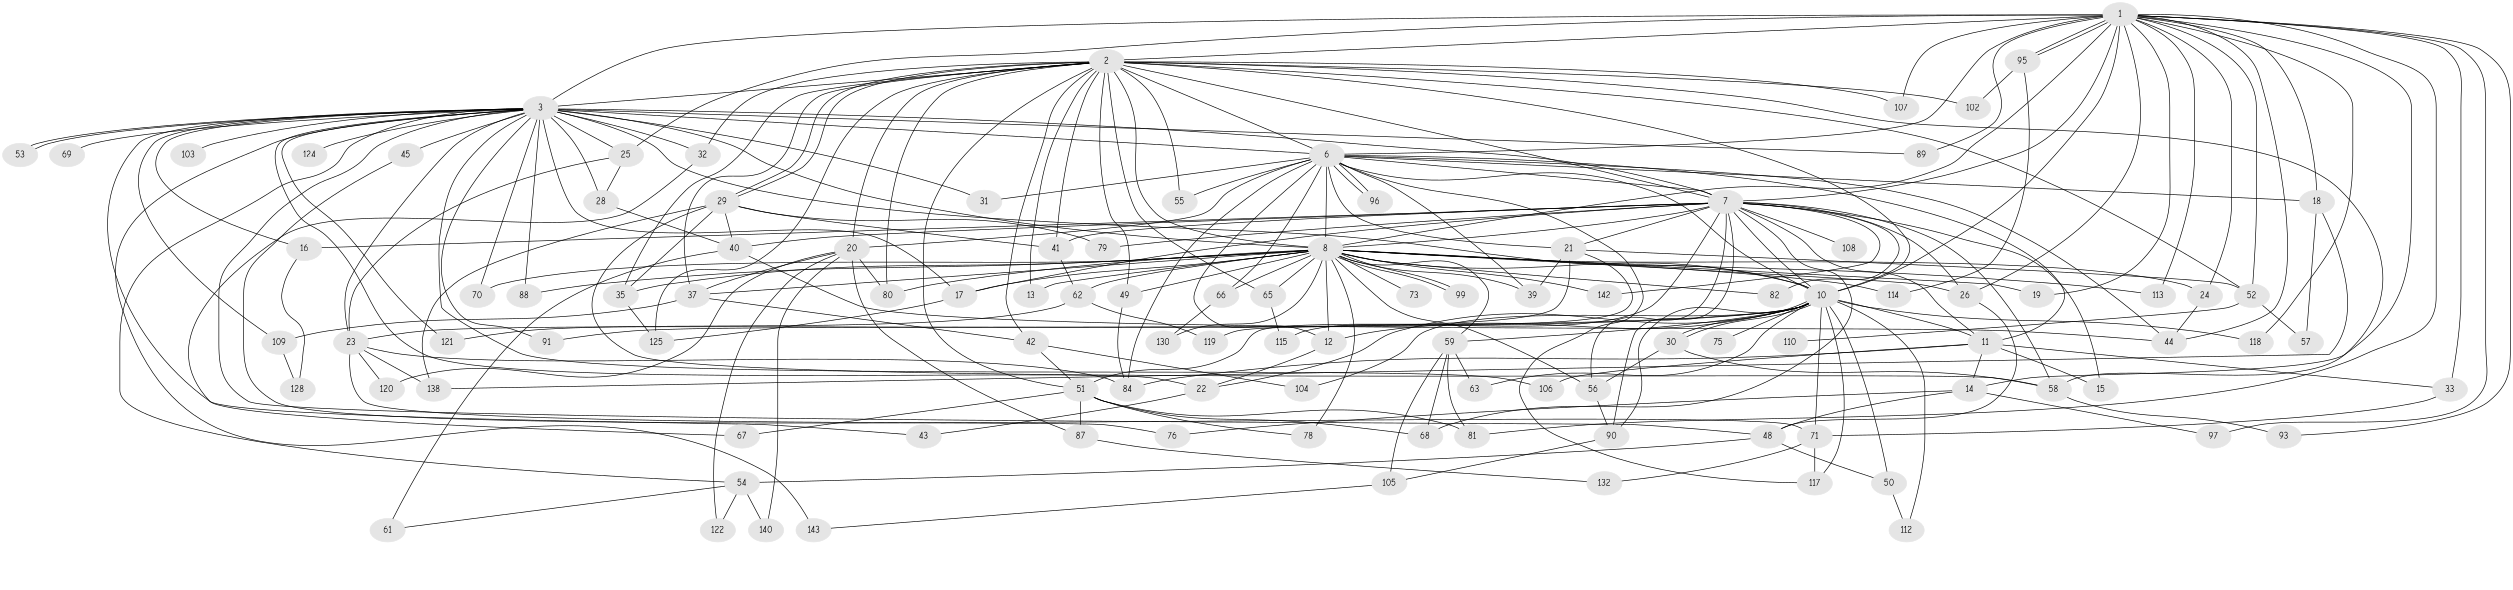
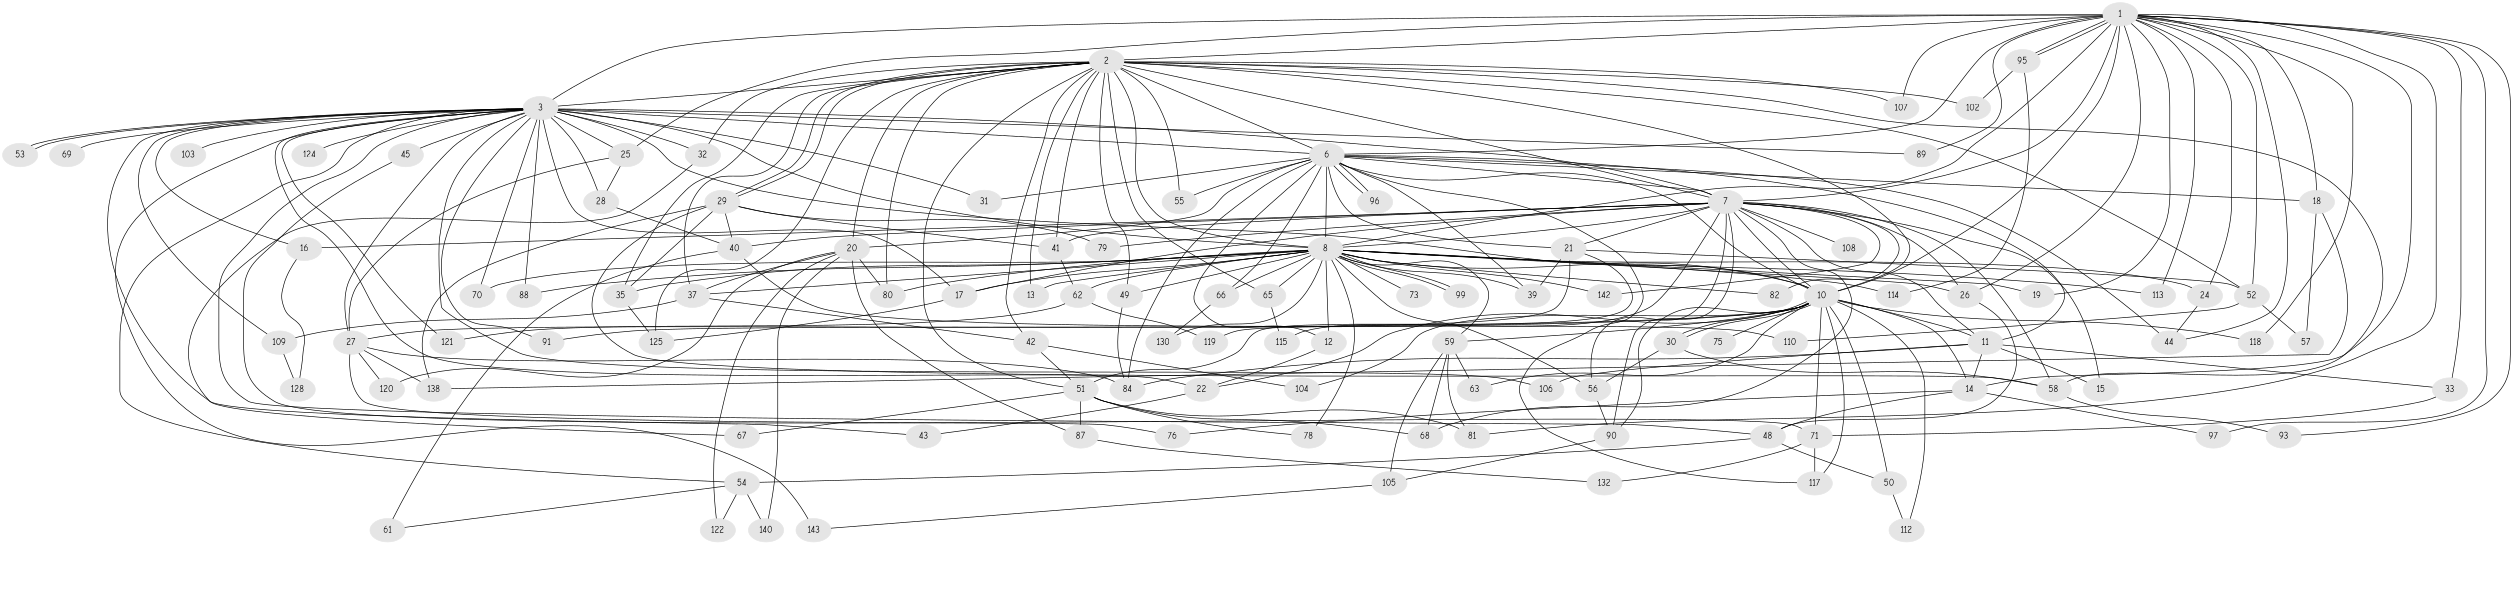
  graph {
    fontname="Comic Neue"
    node [color=gray90 fontname="Comic Neue" style=filled]
    edge [fontname="Comic Neue"]
    1 [super="+92"]
    2 [super="+4"]
    3 [super="+5"]
    6 [super="+46"]
    7 [super="+64"]
    8 [super="+9"]
    10 [super="+36"]
    14
    18
    19
    24
    25
    26
    33 [super="+126"]
    44
    52 [super="+85"]
    81 [super="+137"]
    89
    93
    95
    97
    107
    113
    118
    13
    20 [super="+23"]
    29 [super="+38"]
    32
    35
    37 [super="+98"]
    41 [super="+86"]
    42 [super="+100"]
    49 [super="+129"]
    51 [super="+77"]
    55
    58 [super="+141"]
    65
    80 [super="+83"]
    102
    125 [super="+133"]
    16
    17 [super="+34"]
    22 [super="+111"]
-   27 [super="+72" label=23]
+   27 [super="+72"]
    28 [super="+47"]
    31
    43
    45
    48 [super="+123"]
    53
    54 [super="+116"]
    69
    70
    88
    91
    103
    106
    109
    121
    124
    143
    11 [super="+60"]
    12 [super="+134"]
    21 [super="+136"]
    39 [super="+127"]
    66 [super="+94"]
    84 [super="+101"]
    96
    117 [super="+135"]
    108
    15
    40
    56
    68
    79
    90 [super="+131"]
    115
    142
    82
    59
    62
    73
    78
    99
    114
    130
    75
    30 [super="+74"]
    50
    63
    71
    104
    112
    76
    57
    138 [super="+139"]
    110
    87
    120
    122
    140
    67
    128
    61
    119
    105
    132
    1 -- 2 [weight=2]
    1 -- 3 [weight=2]
    1 -- 6
    1 -- 7
    1 -- 8 [weight=2]
    1 -- 10
    1 -- 14
    1 -- 18
    1 -- 19
    1 -- 24
    1 -- 25
    1 -- 26
    1 -- 33
    1 -- 44
    1 -- 52
    1 -- 81
    1 -- 89
    1 -- 93
    1 -- 95
    1 -- 95
    1 -- 97
    1 -- 107
    1 -- 113
    1 -- 118
    2 -- 3 [weight=4]
    2 -- 6 [weight=2]
    2 -- 7 [weight=2]
    2 -- 8 [weight=4]
    2 -- 10 [weight=2]
    2 -- 52
    2 -- 107
    2 -- 13
    2 -- 20 [weight=2]
    2 -- 29
    2 -- 29
    2 -- 32
    2 -- 35
    2 -- 37
    2 -- 41
    2 -- 42
    2 -- 49
    2 -- 51
    2 -- 55
    2 -- 58
    2 -- 65
    2 -- 80
    2 -- 102
    2 -- 125
    3 -- 6 [weight=2]
    3 -- 7 [weight=2]
    3 -- 8 [weight=4]
    3 -- 10 [weight=2]
    3 -- 25
    3 -- 89
    3 -- 32
    3 -- 16
    3 -- 17
    3 -- 22
    3 -- 27
    3 -- 28
    3 -- 31
    3 -- 43
    3 -- 45 [weight=2]
    3 -- 48
    3 -- 53
    3 -- 53
    3 -- 54 [weight=2]
    3 -- 69
    3 -- 70
    3 -- 88
    3 -- 91
    3 -- 103 [weight=2]
    3 -- 106
    3 -- 109
    3 -- 121
    3 -- 124 [weight=2]
    3 -- 143
    6 -- 7
    6 -- 8 [weight=2]
    6 -- 10
    6 -- 18
    6 -- 44
    6 -- 20
    6 -- 55
    6 -- 31
    6 -- 11
    6 -- 12
    6 -- 21 [weight=2]
    6 -- 39
    6 -- 66
    6 -- 84
    6 -- 96
    6 -- 96
    6 -- 117
    7 -- 8 [weight=2]
    7 -- 10 [weight=2]
    7 -- 26
    7 -- 41
    7 -- 58
    7 -- 16
    7 -- 17
    7 -- 11
    7 -- 21
    7 -- 108
    7 -- 15
    7 -- 40
    7 -- 56
    7 -- 68
    7 -- 79
    7 -- 90
    7 -- 115
    7 -- 142
    7 -- 82
    8 -- 10 [weight=2]
    8 -- 19
    8 -- 24
    8 -- 26
    8 -- 113
    8 -- 13
    8 -- 35
    8 -- 37
    8 -- 49
    8 -- 65
    8 -- 80
    8 -- 17
    8 -- 70
    8 -- 88
    8 -- 12
    8 -- 39
    8 -- 66 [weight=2]
    8 -- 56
    8 -- 142
    8 -- 82 [weight=2]
    8 -- 59
    8 -- 62
    8 -- 73 [weight=2]
    8 -- 78
    8 -- 99
    8 -- 99
    8 -- 114
    8 -- 130
    10 -- 118
    10 -- 22
    10 -- 27
    10 -- 91
    10 -- 11
-   10 -- 12
+   10 -- 14
    10 -- 117
    10 -- 90
    10 -- 59
    10 -- 75
    10 -- 30
    10 -- 30
    10 -- 50
    10 -- 63
    10 -- 71
    10 -- 104
    10 -- 112
    14 -- 97
    14 -- 48
    14 -- 76
    18 -- 57
    18 -- 138
    24 -- 44
    25 -- 27
    25 -- 28
    26 -- 48
    33 -- 71
    52 -- 57
    52 -- 110
    95 -- 102
    95 -- 114
    20 -- 37
    20 -- 80
    20 -- 87
    20 -- 120
    20 -- 122
    20 -- 140
    29 -- 35
    29 -- 41
    29 -- 58
    29 -- 40
    29 -- 79
    29 -- 138
    32 -- 67
    35 -- 125
    37 -- 42
    37 -- 109
    41 -- 62
    42 -- 51
    42 -- 104
    49 -- 84
    51 -- 81
    51 -- 68
    51 -- 78
    51 -- 87
    51 -- 67
    58 -- 93
    65 -- 115
    16 -- 128
    17 -- 125
    22 -- 43
    27 -- 84
    27 -- 76
    27 -- 138
    27 -- 120
    28 -- 40
    45 -- 71
    48 -- 54
    48 -- 50
    54 -- 122
    54 -- 140
    54 -- 61
    109 -- 128
    11 -- 14
    11 -- 33
    11 -- 106
    11 -- 84
    11 -- 15
    12 -- 22
    21 -- 52
    21 -- 51
    21 -- 39
    21 -- 119
    66 -- 130
-   40 -- 44
+   40 -- 110
    40 -- 61
    56 -- 90
    90 -- 105
    59 -- 81
    59 -- 68
    59 -- 63
    59 -- 105
    62 -- 121
    62 -- 119
    30 -- 58
    30 -- 56
    50 -- 112
    71 -- 117
    71 -- 132
    87 -- 132
    105 -- 143
  }
